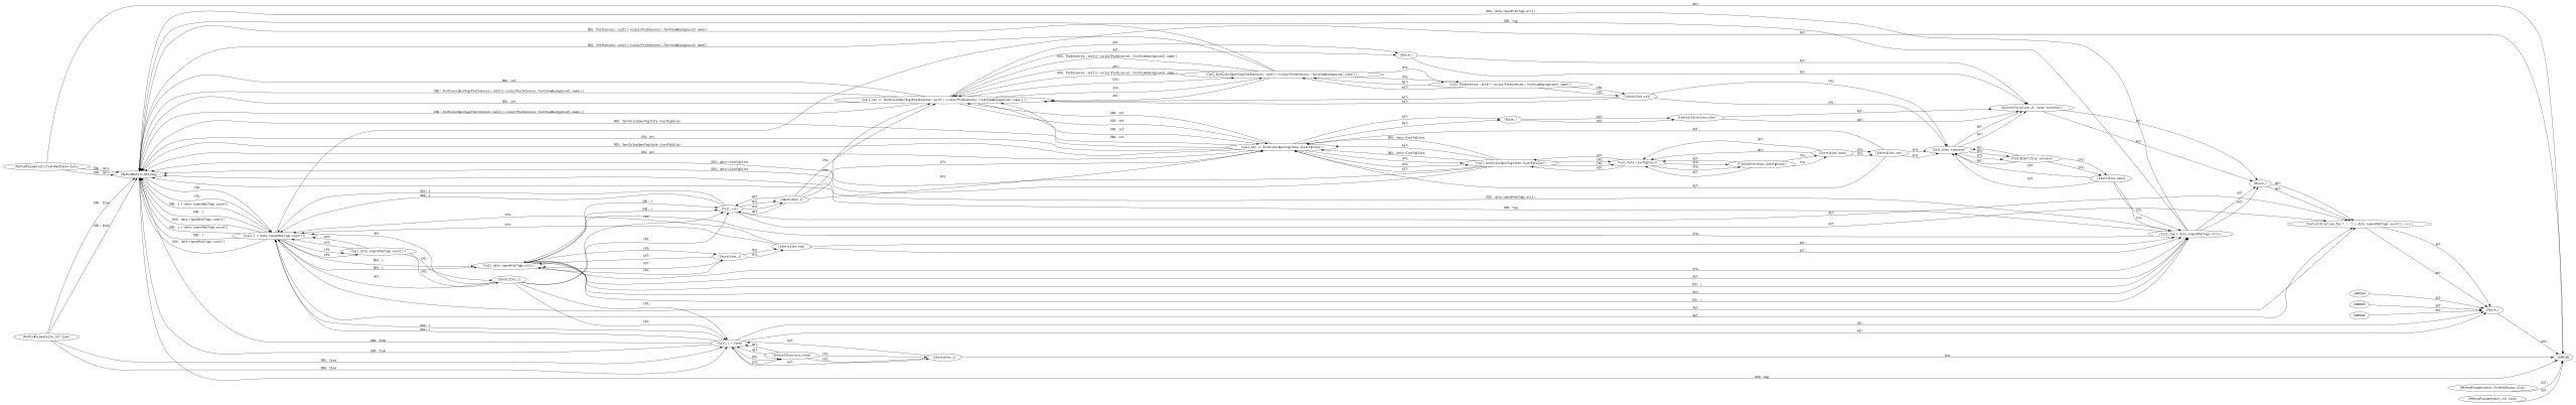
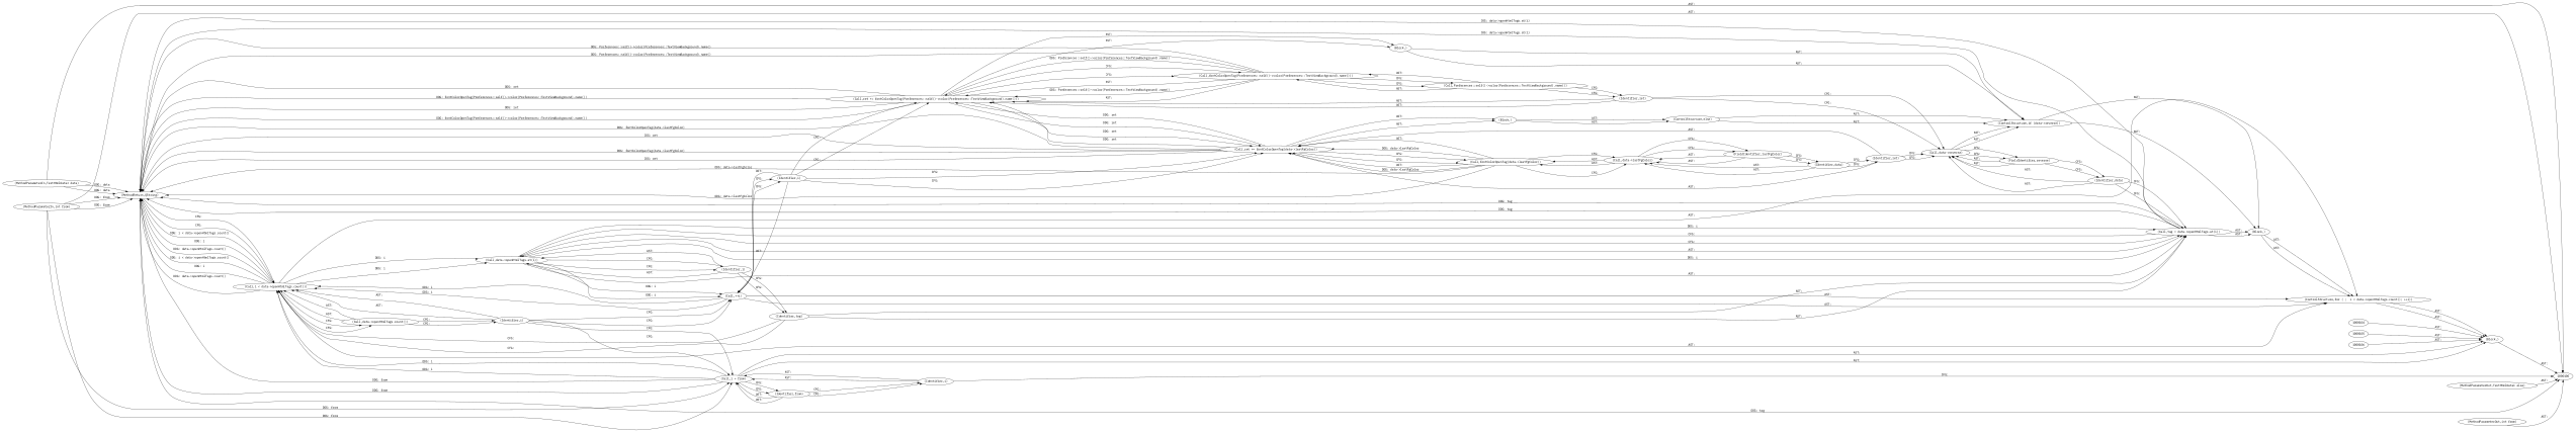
  digraph {
    fontname="IBM Plex Mono"
    rankdir=LR
    node [fontname="IBM Plex Mono"]
    edge [fontname="IBM Plex Mono"]
    n1 [label="(MethodReturn,QString)"]
    n2 [label="(Call,i < data->openHtmlTags.count())"]
    1000100
    n4 [label="(Call,data->openHtmlTags.count())"]
    n5 [label="(ControlStructure,for ( ;  i < data->openHtmlTags.count(); ++i))"]
    n6 [label="(Call,data->openHtmlTags.at(i))"]
    n7 [label="(MethodParameterIn,TextHtmlData* data)"]
    n8 [label="(MethodParameterOut,TextHtmlData* else)"]
    n9 [label="(MethodParameterIn,int from)"]
    n10 [label="(Call,i = from)"]
    n11 [label="(Block,)"]
-   n12 [label="(ControlStructure,from)"]
+   n12 [label="(Identifier,from)"]
    n13 [label="(MethodParameterOut,int from)"]
    n14 [label="(Call,ret += fontColorOpenTag(Preferences::self()->color(Preferences::TextViewBackground).name()))"]
    n15 [label="(Call,fontColorOpenTag(Preferences::self()->color(Preferences::TextViewBackground).name()))"]
    n16 [label="(Call,ret += fontColorOpenTag(data->lastFgColor))"]
    n17 [label="(Block,)"]
    n18 [label="(Call,Preferences::self()->color(Preferences::TextViewBackground).name())"]
    n19 [label="(Block,)"]
    n20 [label="(Call,fontColorOpenTag(data->lastFgColor))"]
    n21 [label="(ControlStructure,if (data->reverse))"]
    n22 [label="(Identifier,ret)"]
    n23 [label="(Call,data->reverse)"]
    n24 [label="(FieldIdentifier,reverse)"]
    n25 [label="(ControlStructure,else)"]
    n26 [label="(Block,)"]
    n27 [label="(Call,data->lastFgColor)"]
    n28 [label="(Identifier,ret)"]
    n29 [label="(FieldIdentifier,lastFgColor)"]
    n30 [label="(Identifier,data)"]
    n31 [label="(Identifier,i)"]
    n32 [label="(Identifier,i)"]
    n33 [label="(Call,++i)"]
    n34 [label="(Identifier,i)"]
    n35 [label="(Call,tag = data->openHtmlTags.at(i))"]
    n36 [label="(Identifier,i)"]
    n37 [label="(Identifier,tag)"]
    n38 [label="(Identifier,data)"]
    1000104
    1000105
    1000106
    n1 -> n2 [label="CFG: "]
    n1 -> n2 [label="CFG: "]
    n1 -> 1000100 [label="DDG: tag"]
    n2 -> n1 [label="DDG: i < data->openHtmlTags.count()"]
    n2 -> n1 [label="DDG: i"]
    n2 -> n1 [label="DDG: data->openHtmlTags.count()"]
    n2 -> n1 [label="DDG: i < data->openHtmlTags.count()"]
    n2 -> n1 [label="DDG: i"]
    n2 -> n1 [label="DDG: data->openHtmlTags.count()"]
    n2 -> n4 [label="CFG: "]
    n2 -> n4 [label="CFG: "]
    n2 -> n5 [label="AST: "]
    n2 -> n5 [label="AST: "]
    n2 -> n6 [label="DDG: i"]
    n2 -> n6 [label="DDG: i"]
    n4 -> n2 [label="AST: "]
    n4 -> n2 [label="AST: "]
    n4 -> n32 [label="CFG: "]
    n4 -> n32 [label="CFG: "]
    n5 -> n11 [label="AST: "]
    n5 -> n11 [label="AST: "]
    n6 -> n33 [label="DDG: i"]
    n6 -> n33 [label="DDG: i"]
    n6 -> n34 [label="CFG: "]
    n6 -> n34 [label="CFG: "]
    n6 -> n35 [label="AST: "]
    n6 -> n35 [label="DDG: i"]
    n6 -> n35 [label="AST: "]
    n6 -> n35 [label="DDG: i"]
    n7 -> n1 [label="DDG: data"]
    n7 -> n1 [label="DDG: data"]
    n7 -> 1000100 [label="AST: "]
    n8 -> 1000100 [label="AST: "]
    n9 -> n1 [label="DDG: from"]
    n9 -> n1 [label="DDG: from"]
-   n2 -> 1000100 [label="AST: "]
+   n9 -> 1000100 [label="AST: "]
    n9 -> n10 [label="DDG: from"]
    n9 -> n10 [label="DDG: from"]
    n10 -> n1 [label="DDG: from"]
    n10 -> n1 [label="DDG: from"]
    n10 -> n2 [label="DDG: i"]
    n10 -> n2 [label="DDG: i"]
    n10 -> n11 [label="AST: "]
    n10 -> n11 [label="AST: "]
    n10 -> n12 [label="CFG: "]
    n10 -> n12 [label="CFG: "]
    n11 -> 1000100 [label="AST: "]
    n12 -> n10 [label="AST: "]
    n12 -> n10 [label="AST: "]
    n12 -> n31 [label="CFG: "]
    n12 -> n31 [label="CFG: "]
    n13 -> 1000100 [label="AST: "]
    n14 -> n1 [label="DDG: ret"]
    n14 -> n1 [label="DDG: fontColorOpenTag(Preferences::self()->color(Preferences::TextViewBackground).name())"]
    n14 -> n1 [label="DDG: ret"]
    n14 -> n1 [label="DDG: fontColorOpenTag(Preferences::self()->color(Preferences::TextViewBackground).name())"]
    n14 -> n15 [label="CFG: "]
    n14 -> n15 [label="CFG: "]
    n14 -> n16 [label="DDG: ret"]
    n14 -> n16 [label="DDG: ret"]
    n14 -> n17 [label="AST: "]
    n14 -> n17 [label="AST: "]
    n15 -> n1 [label="DDG: Preferences::self()->color(Preferences::TextViewBackground).name()"]
    n15 -> n1 [label="DDG: Preferences::self()->color(Preferences::TextViewBackground).name()"]
    n15 -> n14 [label="AST: "]
    n15 -> n14 [label="DDG: Preferences::self()->color(Preferences::TextViewBackground).name()"]
    n15 -> n14 [label="AST: "]
    n15 -> n14 [label="DDG: Preferences::self()->color(Preferences::TextViewBackground).name()"]
    n15 -> n18 [label="CFG: "]
    n15 -> n18 [label="CFG: "]
    n16 -> n1 [label="DDG: fontColorOpenTag(data->lastFgColor)"]
    n16 -> n1 [label="DDG: ret"]
    n16 -> n1 [label="DDG: fontColorOpenTag(data->lastFgColor)"]
    n16 -> n1 [label="DDG: ret"]
    n16 -> n14 [label="DDG: ret"]
    n16 -> n14 [label="DDG: ret"]
    n16 -> n19 [label="AST: "]
    n16 -> n19 [label="AST: "]
    n16 -> n20 [label="CFG: "]
    n16 -> n20 [label="CFG: "]
    n17 -> n21 [label="AST: "]
    n17 -> n21 [label="AST: "]
    n18 -> n15 [label="AST: "]
    n18 -> n15 [label="AST: "]
    n18 -> n22 [label="CFG: "]
    n18 -> n22 [label="CFG: "]
    n19 -> n25 [label="AST: "]
    n19 -> n25 [label="AST: "]
    n20 -> n1 [label="DDG: data->lastFgColor"]
    n20 -> n1 [label="DDG: data->lastFgColor"]
    n20 -> n16 [label="AST: "]
    n20 -> n16 [label="DDG: data->lastFgColor"]
    n20 -> n16 [label="AST: "]
    n20 -> n16 [label="DDG: data->lastFgColor"]
    n20 -> n27 [label="CFG: "]
    n20 -> n27 [label="CFG: "]
    n21 -> n26 [label="AST: "]
    n21 -> n26 [label="AST: "]
    n22 -> n14 [label="AST: "]
    n22 -> n14 [label="AST: "]
    n22 -> n23 [label="CFG: "]
    n22 -> n23 [label="CFG: "]
    n23 -> n21 [label="AST: "]
    n23 -> n21 [label="AST: "]
    n23 -> n24 [label="CFG: "]
    n23 -> n24 [label="CFG: "]
    n24 -> n23 [label="AST: "]
    n24 -> n23 [label="AST: "]
    n24 -> n38 [label="CFG: "]
    n24 -> n38 [label="CFG: "]
    n25 -> n21 [label="AST: "]
    n25 -> n21 [label="AST: "]
    n26 -> n5 [label="AST: "]
    n26 -> n5 [label="AST: "]
    n27 -> n20 [label="AST: "]
    n27 -> n20 [label="AST: "]
    n27 -> n29 [label="CFG: "]
    n27 -> n29 [label="CFG: "]
    n28 -> n16 [label="AST: "]
    n28 -> n16 [label="AST: "]
    n28 -> n23 [label="CFG: "]
    n28 -> n23 [label="CFG: "]
    n29 -> n27 [label="AST: "]
    n29 -> n27 [label="AST: "]
    n29 -> n30 [label="CFG: "]
    n29 -> n30 [label="CFG: "]
    n30 -> n27 [label="AST: "]
    n30 -> n27 [label="AST: "]
    n30 -> n28 [label="CFG: "]
    n30 -> n28 [label="CFG: "]
    n31 -> 1000100 [label="CFG: "]
    n31 -> n10 [label="AST: "]
    n31 -> n10 [label="AST: "]
    n32 -> n2 [label="AST: "]
    n32 -> n2 [label="AST: "]
    n32 -> n10 [label="CFG: "]
    n32 -> n10 [label="CFG: "]
    n32 -> n33 [label="CFG: "]
    n32 -> n33 [label="CFG: "]
    n33 -> n2 [label="DDG: i"]
    n33 -> n2 [label="DDG: i"]
    n33 -> n5 [label="AST: "]
    n33 -> n5 [label="AST: "]
    n33 -> n36 [label="CFG: "]
    n33 -> n36 [label="CFG: "]
    n34 -> n6 [label="AST: "]
    n34 -> n6 [label="AST: "]
    n34 -> n37 [label="CFG: "]
    n34 -> n37 [label="CFG: "]
    n35 -> n1 [label="DDG: tag"]
    n35 -> n1 [label="DDG: data->openHtmlTags.at(i)"]
    n35 -> n1 [label="DDG: tag"]
    n35 -> n1 [label="DDG: data->openHtmlTags.at(i)"]
    n35 -> n6 [label="CFG: "]
    n35 -> n6 [label="CFG: "]
    n35 -> n26 [label="AST: "]
    n35 -> n26 [label="AST: "]
    n36 -> n14 [label="CFG: "]
    n36 -> n14 [label="CFG: "]
    n36 -> n16 [label="CFG: "]
    n36 -> n16 [label="CFG: "]
    n36 -> n33 [label="AST: "]
    n36 -> n33 [label="AST: "]
    n37 -> n2 [label="CFG: "]
    n37 -> n2 [label="CFG: "]
    n37 -> n35 [label="AST: "]
    n37 -> n35 [label="AST: "]
    n38 -> n23 [label="AST: "]
    n38 -> n23 [label="AST: "]
    n38 -> n35 [label="CFG: "]
    n38 -> n35 [label="CFG: "]
    1000104 -> n11 [label="AST: "]
    1000105 -> n11 [label="AST: "]
    1000106 -> n11 [label="AST: "]
  }
